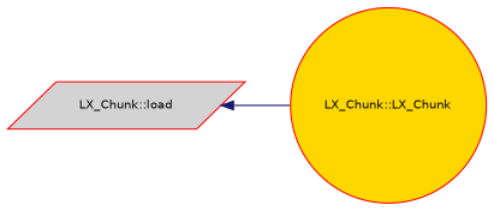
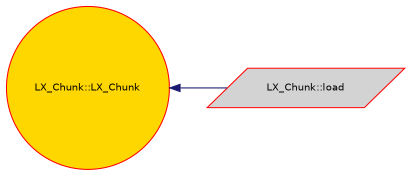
  digraph {
    rankdir=LR
    node [color=red fontname=Helvetica fontsize=10 style=filled]
    n1 [fillcolor=lightgrey fontcolor=black height=0.2 label="LX_Chunk::load" shape=parallelogram width=0.4]
    n2 [fillcolor=gold height=0.2 label="LX_Chunk::LX_Chunk" shape=circle width=0.4]
-   n1 -> n2 [color=midnightblue dir=back fontname=Helvetica fontsize=10 labelfontname=Helvetica labelfontsize=10 style=solid]
+   n2 -> n1 [color=midnightblue dir=back fontname=Helvetica fontsize=10 labelfontname=Helvetica labelfontsize=10 style=solid]
  }
